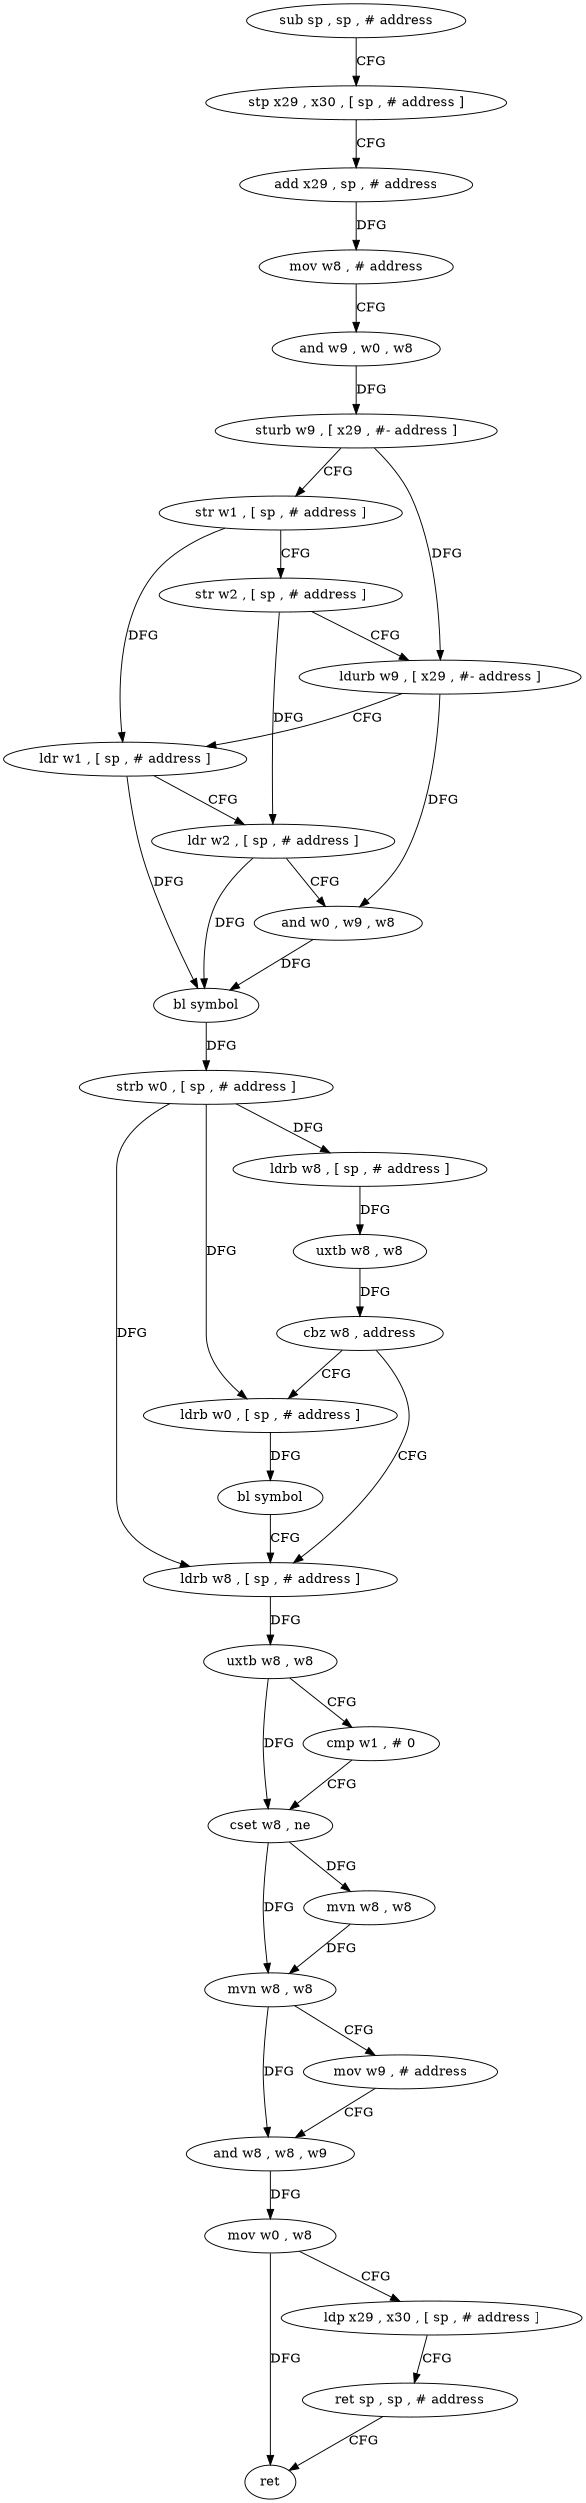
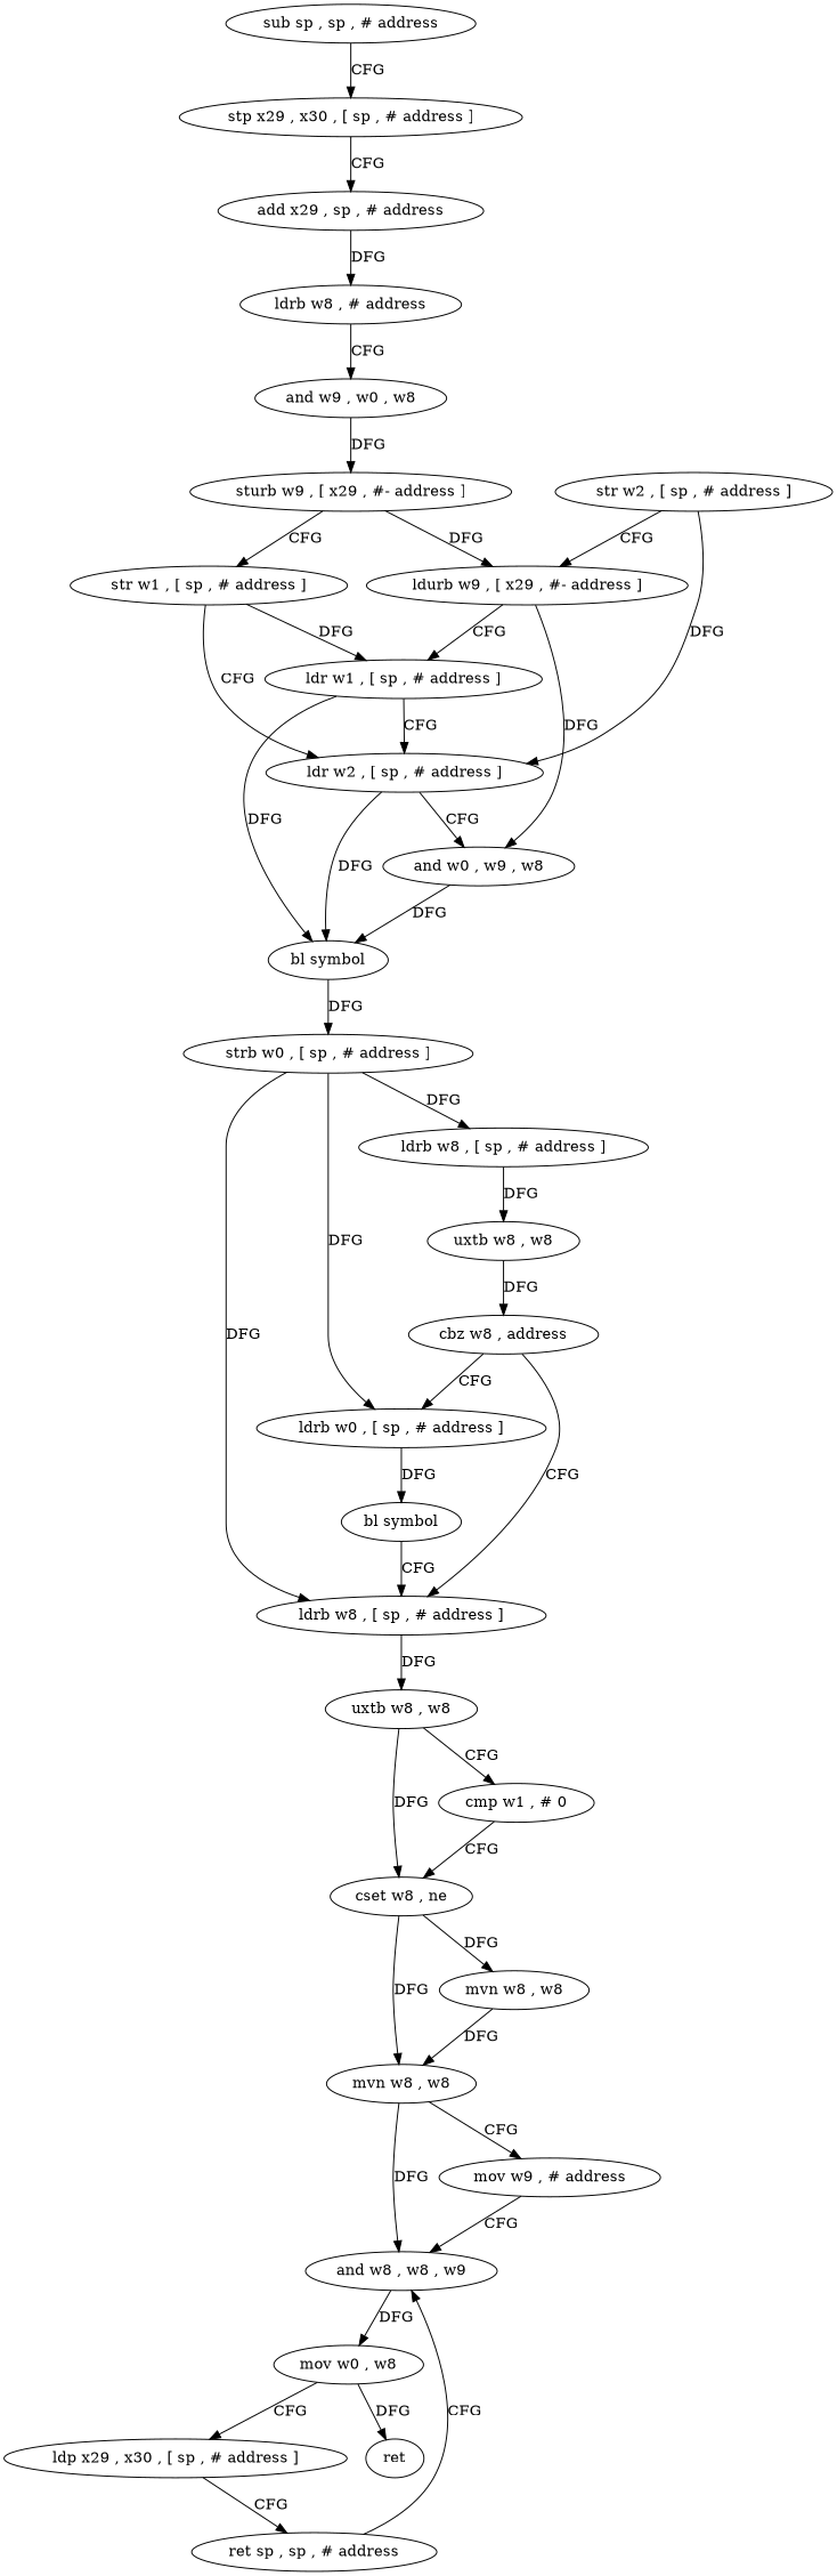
  digraph {
    n1 [label="sub sp , sp , # address"]
    n2 [label="stp x29 , x30 , [ sp , # address ]"]
    n3 [label="add x29 , sp , # address"]
-   n4 [label="mov w8 , # address"]
+   n4 [label="ldrb w8 , # address"]
    n5 [label="and w9 , w0 , w8"]
    n6 [label="sturb w9 , [ x29 , #- address ]"]
    n7 [label="str w1 , [ sp , # address ]"]
    n8 [label="ldurb w9 , [ x29 , #- address ]"]
    n9 [label="str w2 , [ sp , # address ]"]
    n10 [label="ldr w1 , [ sp , # address ]"]
    n11 [label="and w0 , w9 , w8"]
    n12 [label="ldr w2 , [ sp , # address ]"]
    n13 [label="bl symbol"]
    n14 [label="strb w0 , [ sp , # address ]"]
    n15 [label="ldrb w8 , [ sp , # address ]"]
    n16 [label="ldrb w8 , [ sp , # address ]"]
    n17 [label="ldrb w0 , [ sp , # address ]"]
    n18 [label="uxtb w8 , w8"]
    n19 [label="uxtb w8 , w8"]
    n20 [label="bl symbol"]
    n21 [label="cbz w8 , address"]
    n22 [label="cmp w1 , # 0"]
    n23 [label="cset w8 , ne"]
    n24 [label="mvn w8 , w8"]
    n25 [label="mvn w8 , w8"]
    n26 [label="mov w9 , # address"]
    n27 [label="and w8 , w8 , w9"]
    n28 [label="mov w0 , w8"]
    n29 [label="ldp x29 , x30 , [ sp , # address ]"]
    n30 [label=ret]
    n31 [label="ret sp , sp , # address"]
    n1 -> n2 [label=CFG]
    n2 -> n3 [label=CFG]
    n3 -> n4 [label=DFG]
    n4 -> n5 [label=CFG]
    n5 -> n6 [label=DFG]
    n6 -> n7 [label=CFG]
    n6 -> n8 [label=DFG]
-   n7 -> n9 [label=CFG]
+   n7 -> n12 [label=CFG]
    n7 -> n10 [label=DFG]
    n8 -> n10 [label=CFG]
    n8 -> n11 [label=DFG]
    n9 -> n8 [label=CFG]
    n9 -> n12 [label=DFG]
    n10 -> n12 [label=CFG]
    n10 -> n13 [label=DFG]
    n11 -> n13 [label=DFG]
    n12 -> n11 [label=CFG]
    n12 -> n13 [label=DFG]
    n13 -> n14 [label=DFG]
    n14 -> n15 [label=DFG]
    n14 -> n16 [label=DFG]
    n14 -> n17 [label=DFG]
    n15 -> n18 [label=DFG]
    n16 -> n19 [label=DFG]
    n17 -> n20 [label=DFG]
    n18 -> n21 [label=DFG]
    n19 -> n22 [label=CFG]
    n19 -> n23 [label=DFG]
    n20 -> n16 [label=CFG]
    n21 -> n16 [label=CFG]
    n21 -> n17 [label=CFG]
    n22 -> n23 [label=CFG]
    n23 -> n24 [label=DFG]
    n23 -> n25 [label=DFG]
    n24 -> n25 [label=DFG]
    n25 -> n26 [label=CFG]
    n25 -> n27 [label=DFG]
    n26 -> n27 [label=CFG]
    n27 -> n28 [label=DFG]
    n28 -> n29 [label=CFG]
    n28 -> n30 [label=DFG]
    n29 -> n31 [label=CFG]
-   n31 -> n30 [label=CFG]
+   n31 -> n27 [label=CFG]
  }
